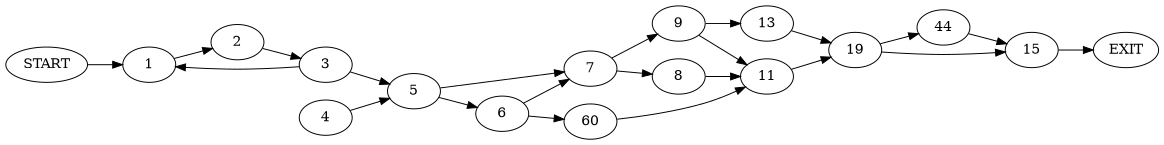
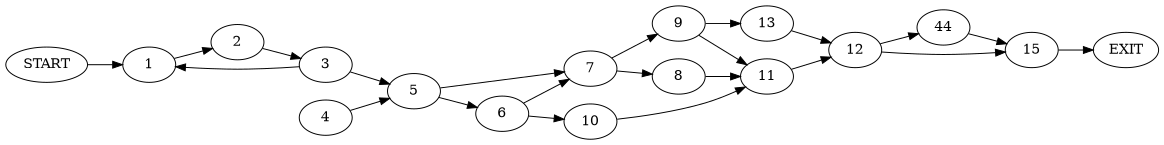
  digraph {
    rankdir=LR
    n1 [label=START]
    1
    2
    n4 [label=EXIT]
    3
    5
    4
    6
    7
-   10 [label=60]
+   10
    8
    9
    11
    13
-   12 [label=19]
+   12
    n16 [label=44]
    15
    n1 -> 1
    1 -> 2
    2 -> 3
    3 -> 1
    3 -> 5
    5 -> 6
    5 -> 7
    4 -> 5
    6 -> 7
    6 -> 10
    7 -> 8
    7 -> 9
    10 -> 11
    8 -> 11
    9 -> 11
    9 -> 13
    11 -> 12
    13 -> 12
    12 -> n16
    12 -> 15
    n16 -> 15
    15 -> n4
  }
